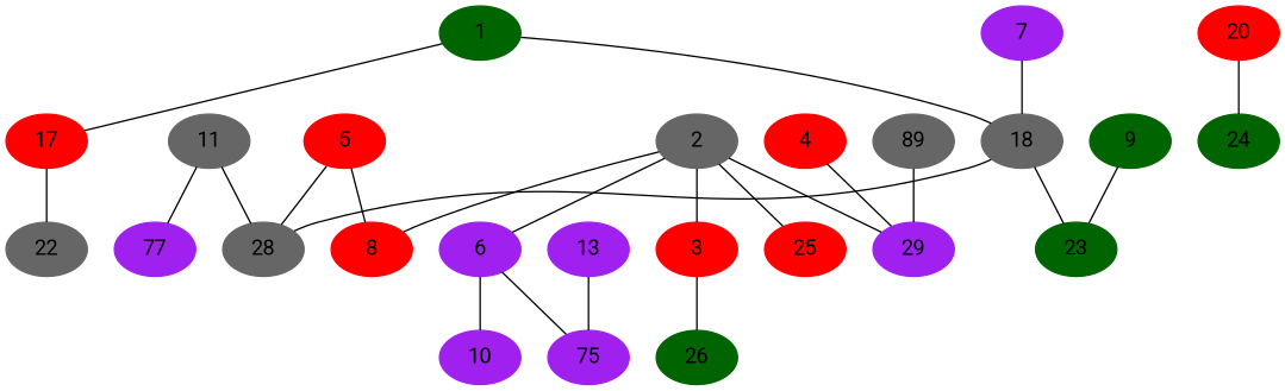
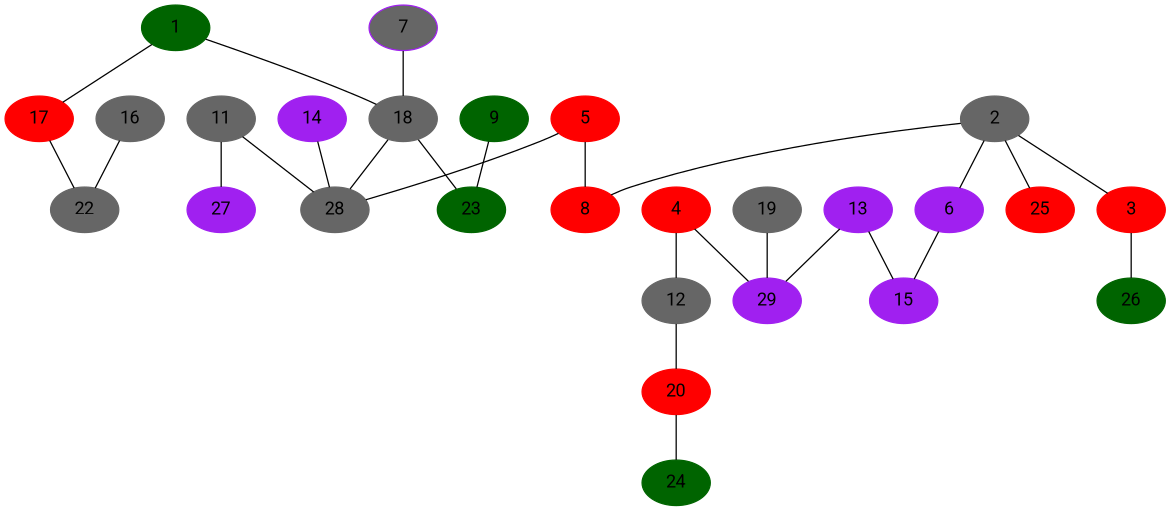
  graph {
    fontname=Roboto
    node [color=gray40 fontname=Roboto style=filled]
    edge [fontname=Roboto weight=1.0]
    1 [color=darkgreen]
    17 [color=red]
    18
    22
    28
    23 [color=darkgreen]
    3 [color=red]
    2
    6 [color=purple]
    8 [color=red]
    n11 [color=purple label=29]
    25 [color=red]
    26 [color=darkgreen]
-   10 [color=purple]
-   15 [color=purple label=75]
+   15 [color=purple]
    4 [color=red]
+   12
    20 [color=red]
    5 [color=red]
-   7 [color=purple]
+   7 [color=purple fillcolor=gray40]
    9 [color=darkgreen]
    11
-   27 [color=purple label=77]
+   27 [color=purple]
    24 [color=darkgreen]
    13 [color=purple]
-   19 [label=89]
+   14 [color=purple]
+   16
+   19
    1 -- 17
    1 -- 18
    17 -- 22
    18 -- 28
    18 -- 23
    3 -- 26
    2 -- 3
    2 -- 6
    2 -- 8
-   2 -- n11
+   13 -- n11
    2 -- 25
-   6 -- 10
    6 -- 15
    4 -- n11
+   4 -- 12
+   12 -- 20
    20 -- 24
    5 -- 28
    5 -- 8
    7 -- 18
    9 -- 23
    11 -- 28
    11 -- 27
    13 -- 15
+   14 -- 28
+   16 -- 22
    19 -- n11
  }
